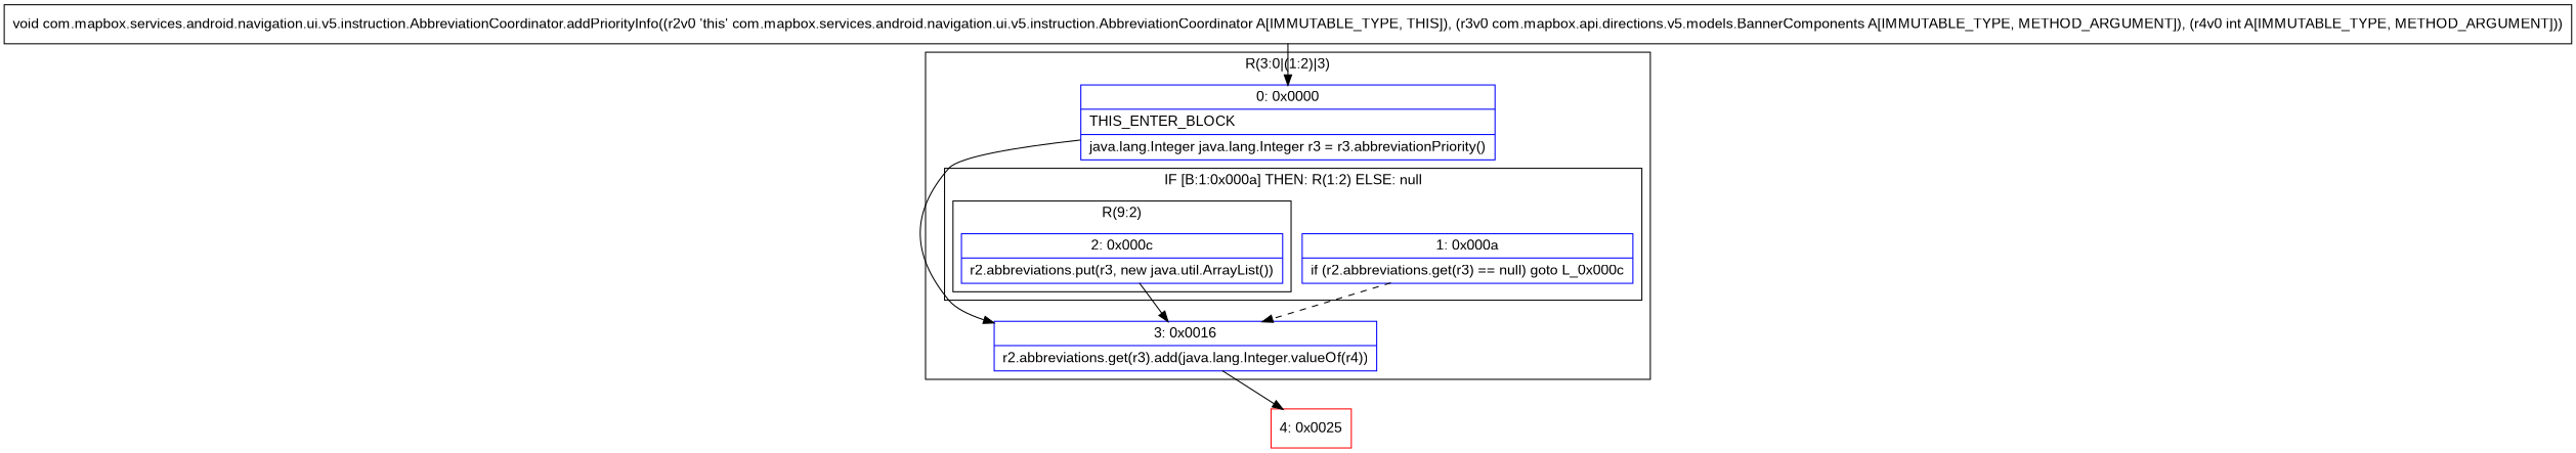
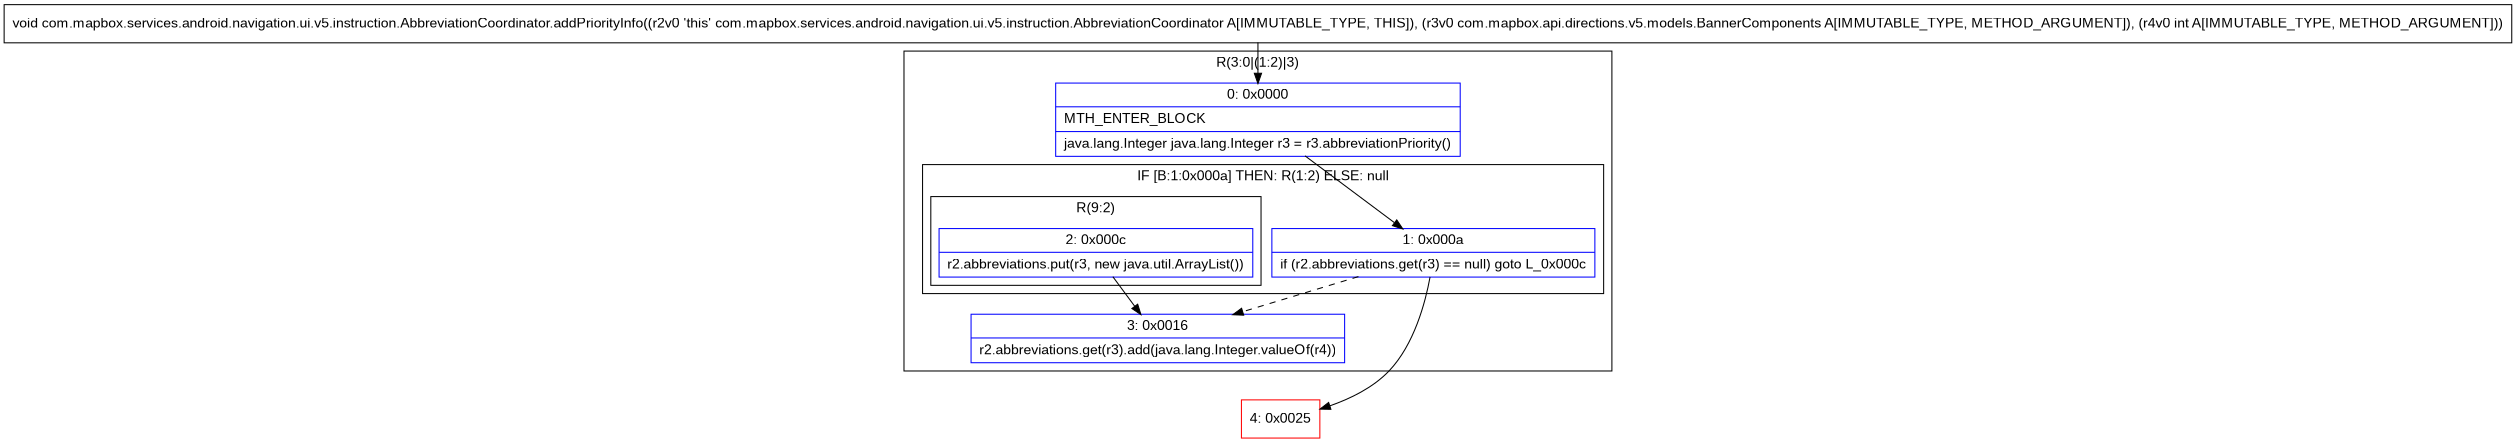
  digraph {
    fontname="Liberation Sans"
    node [color=blue fontname="Liberation Sans" shape=record]
    edge [fontname="Liberation Sans"]
    n1 [label="{2\:\ 0x000c|r2.abbreviations.put(r3, new java.util.ArrayList())\l}"]
    n2 [label="{1\:\ 0x000a|if (r2.abbreviations.get(r3) == null) goto L_0x000c\l}"]
-   n3 [label="{0\:\ 0x0000|THIS_ENTER_BLOCK\l|java.lang.Integer java.lang.Integer r3 = r3.abbreviationPriority()\l}"]
+   n3 [label="{0\:\ 0x0000|MTH_ENTER_BLOCK\l|java.lang.Integer java.lang.Integer r3 = r3.abbreviationPriority()\l}"]
    n4 [label="{3\:\ 0x0016|r2.abbreviations.get(r3).add(java.lang.Integer.valueOf(r4))\l}"]
    n5 [color=red label="{4\:\ 0x0025}"]
    n6 [label="{void com.mapbox.services.android.navigation.ui.v5.instruction.AbbreviationCoordinator.addPriorityInfo((r2v0 'this' com.mapbox.services.android.navigation.ui.v5.instruction.AbbreviationCoordinator A[IMMUTABLE_TYPE, THIS]), (r3v0 com.mapbox.api.directions.v5.models.BannerComponents A[IMMUTABLE_TYPE, METHOD_ARGUMENT]), (r4v0 int A[IMMUTABLE_TYPE, METHOD_ARGUMENT])) }" color=""]
    subgraph cluster_1 {
      label="R(3:0|(1:2)|3)"
      n3
      n4
      subgraph cluster_2 {
        label="IF [B:1:0x000a] THEN: R(1:2) ELSE: null"
        n2
        subgraph cluster_3 {
          label="R(9:2)"
          n1
        }
      }
    }
    n1 -> n4
    n2 -> n4 [style=dashed]
-   n3 -> n4
-   n4 -> n5
+   n3 -> n2
+   n2 -> n5
    n6 -> n3
  }
